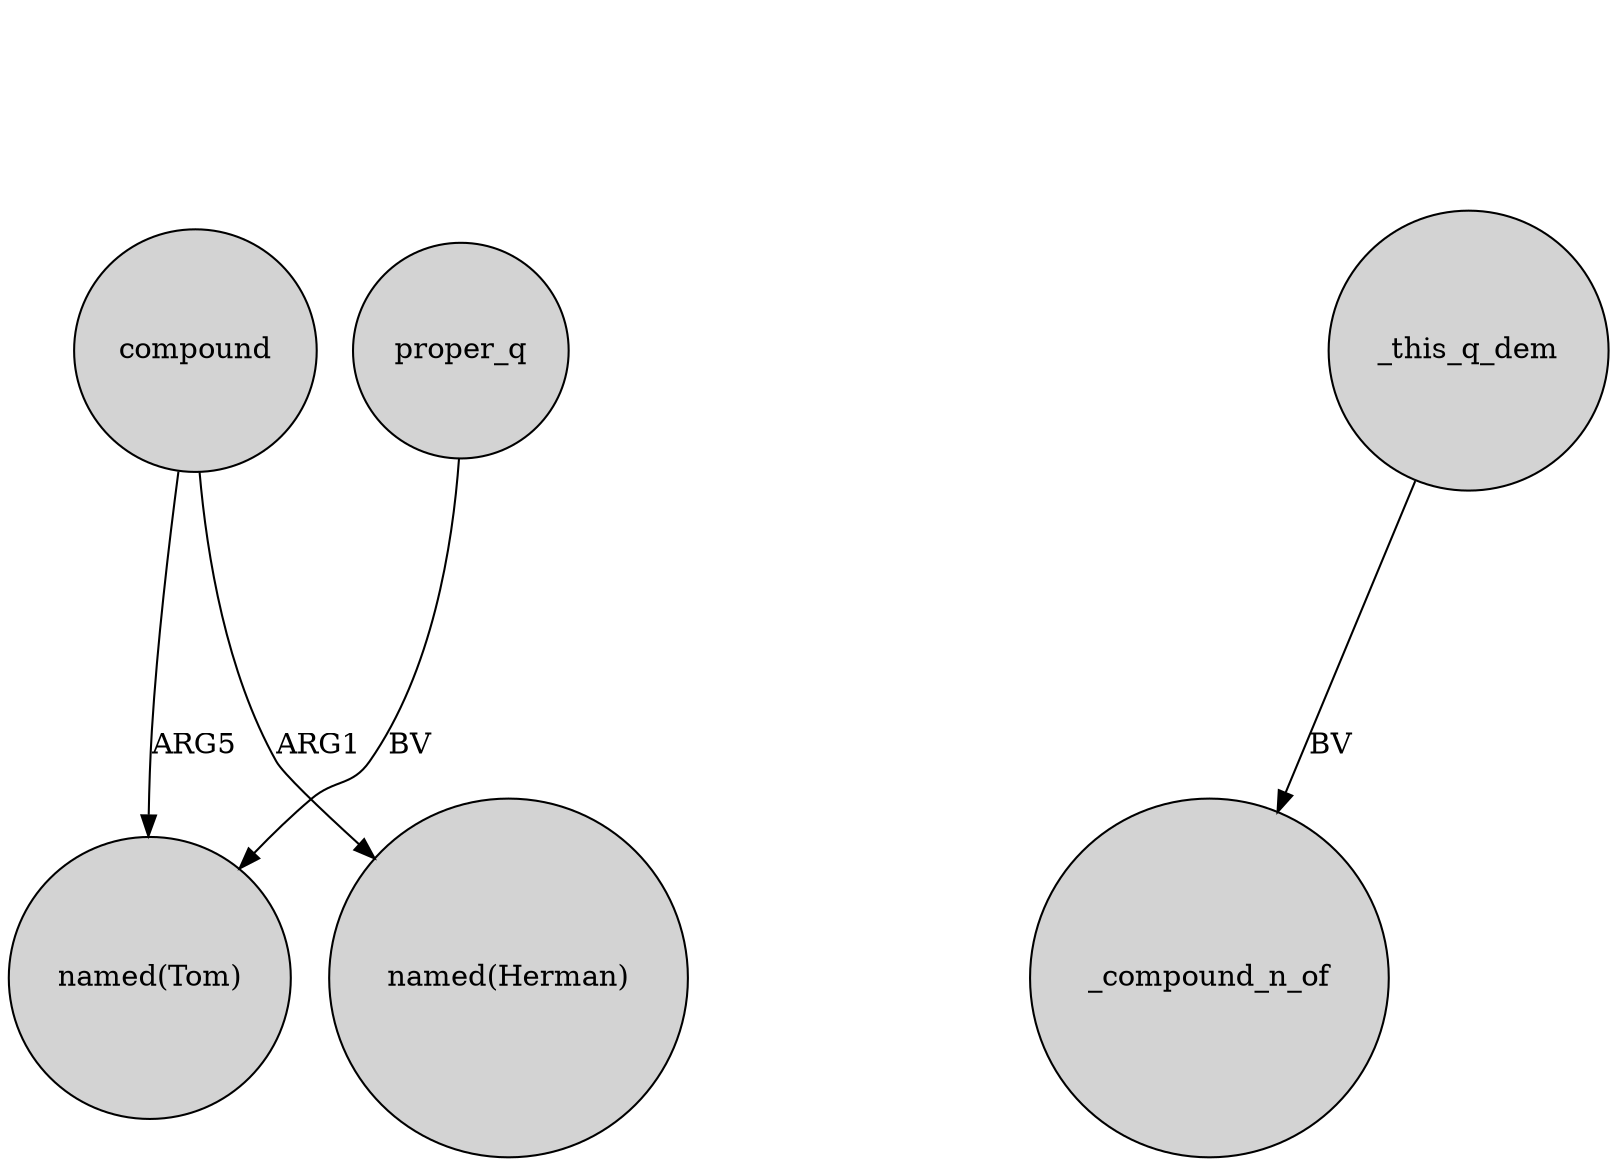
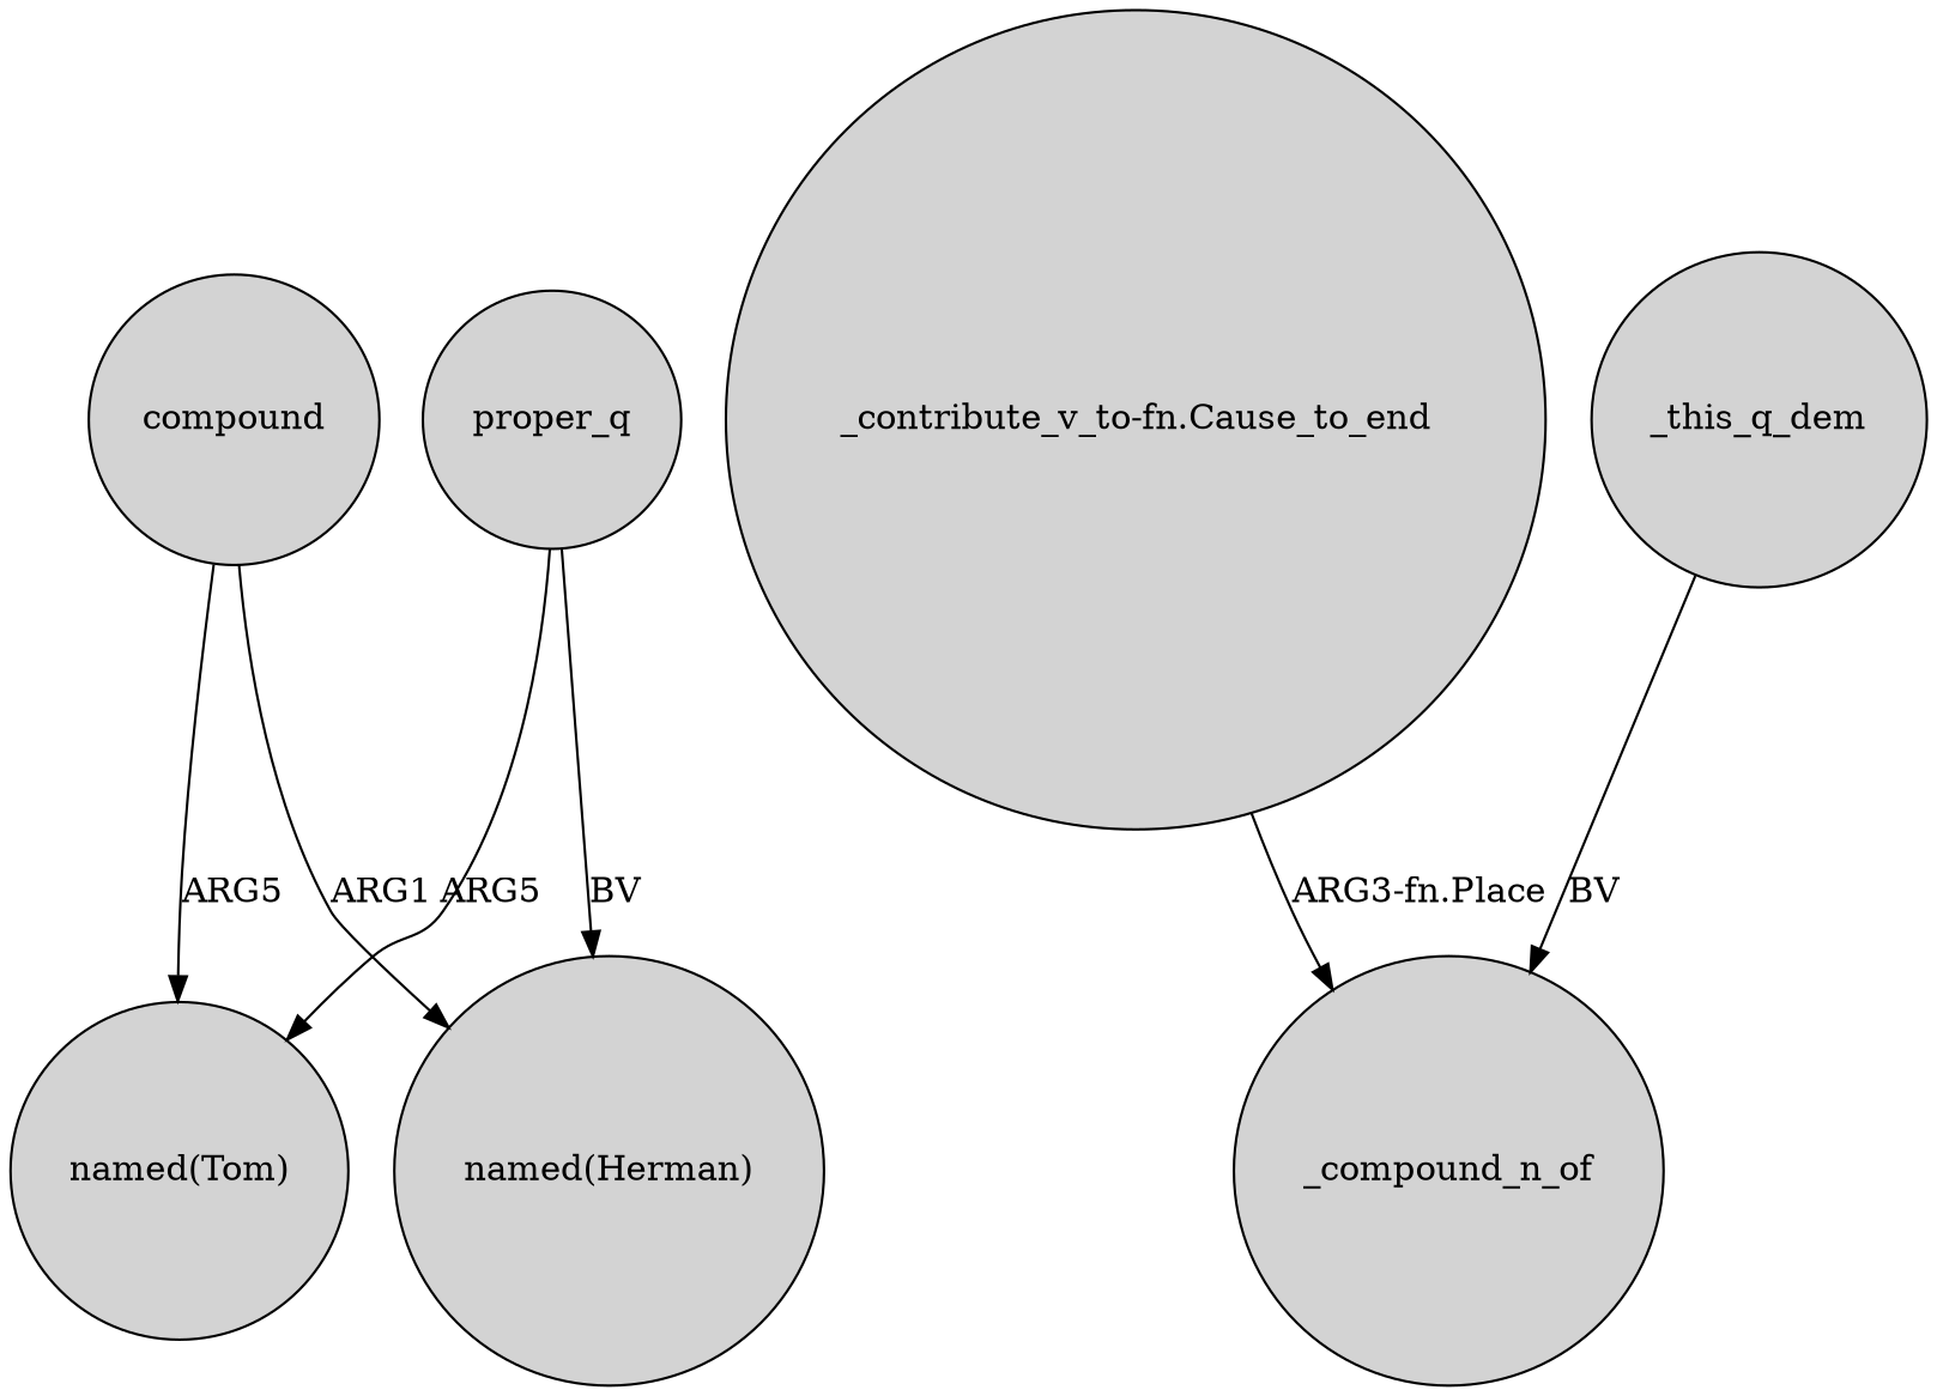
  digraph {
    node [shape=circle style=filled]
    compound
    "named(Tom)"
    "named(Herman)"
    n4 [label=_compound_n_of]
+   "_contribute_v_to-fn.Cause_to_end"
    proper_q
    _this_q_dem
    compound -> "named(Tom)" [label=ARG5]
    compound -> "named(Herman)" [label=ARG1]
-   proper_q -> "named(Tom)" [label=BV]
+   "_contribute_v_to-fn.Cause_to_end" -> n4 [label="ARG3-fn.Place"]
+   proper_q -> "named(Tom)" [label=ARG5]
+   proper_q -> "named(Herman)" [label=BV]
    _this_q_dem -> n4 [label=BV]
  }
